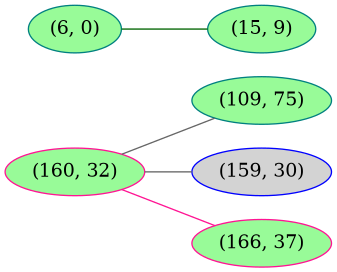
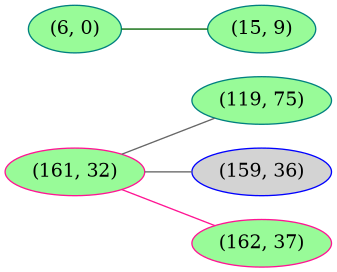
  graph {
    rankdir=LR
    node [color=teal fillcolor=palegreen style=filled]
    edge [color=gray40 weight=1]
-   "(160, 32)" [color=deeppink]
-   "(119, 75)" [label="(109, 75)"]
-   "(159, 30)" [color=blue fillcolor=lightgrey]
-   "(166, 37)" [color=deeppink]
+   "(160, 32)" [color=deeppink label="(161, 32)"]
+   "(119, 75)"
+   "(159, 30)" [color=blue fillcolor=lightgrey label="(159, 36)"]
+   "(166, 37)" [color=deeppink label="(162, 37)"]
    n5 [label="(15, 9)"]
    n6 [label="(6, 0)"]
    "(160, 32)" -- "(119, 75)"
    "(160, 32)" -- "(159, 30)"
    "(160, 32)" -- "(166, 37)" [color=deeppink]
    n6 -- n5 [color=darkgreen weight=4]
  }
